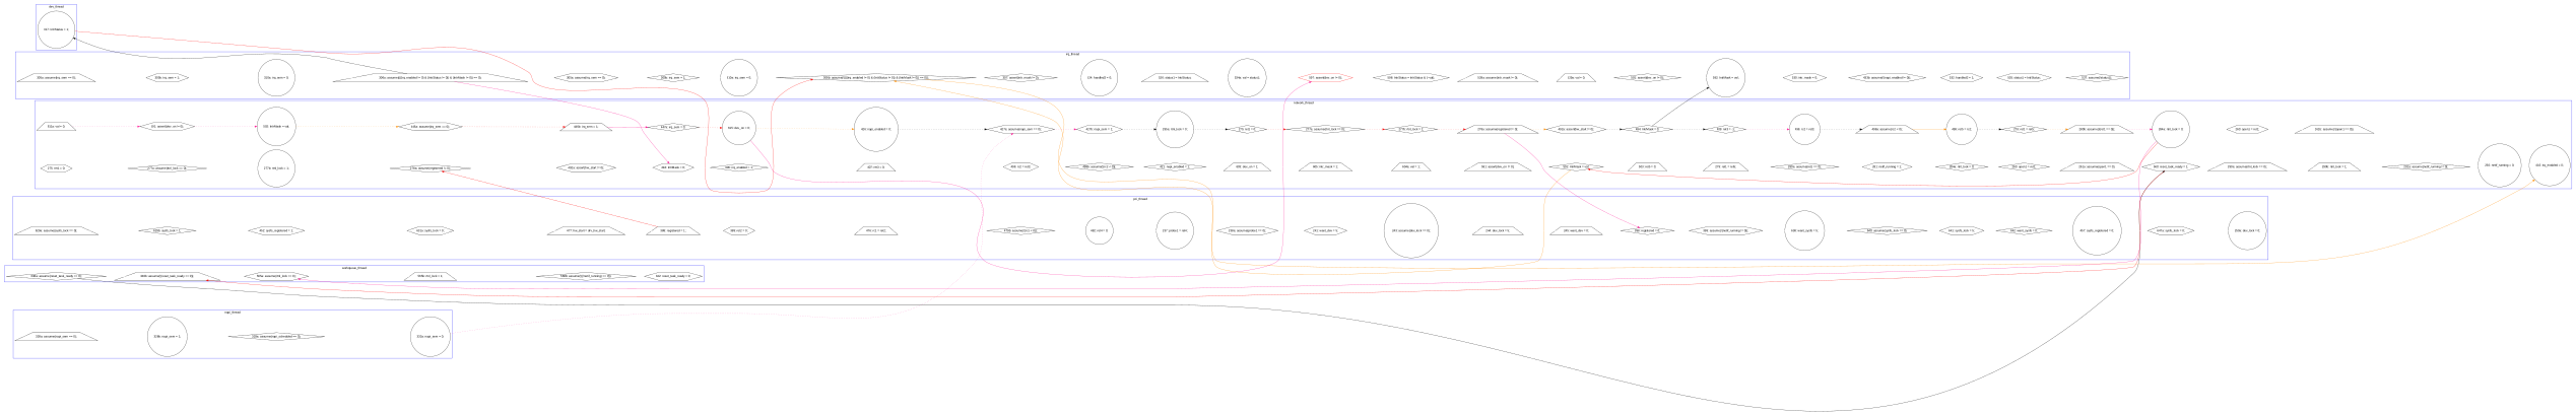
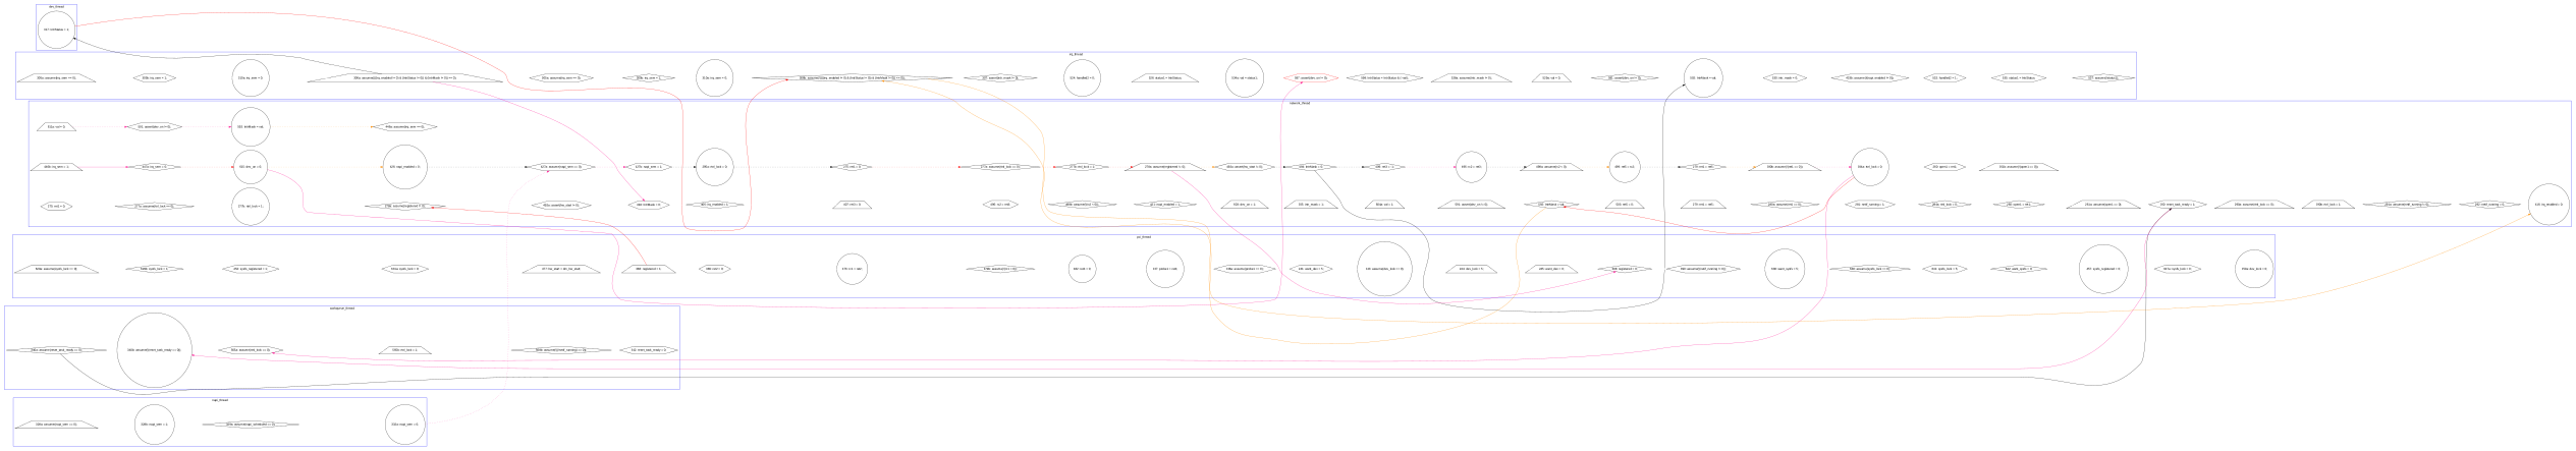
  digraph {
    fontname="Liberation Sans"
    rankdir=LR
    node [fontname="Liberation Sans" shape=hexagon]
    edge [color=white fontname="Liberation Sans" style=solid]
    n1 [label="317: IntrStatus = 1;" shape=circle]
-   n2 [label="340b: assume(!(reset_task_ready == 0));" shape=trapezium]
+   n2 [label="340b: assume(!(reset_task_ready == 0));" shape=circle]
    n3 [label="565a: assume(rtnl_lock == 0);"]
    n4 [label="565b: rtnl_lock = 1;" shape=trapezium]
    n5 [label="568b: assume(!((!netif_running) == 0));" shape=diamond]
    n6 [label="342: reset_task_ready = 0;"]
    n7 [label="340a: assume(reset_task_ready == 0);" shape=diamond]
    n8 [label="328b: napi_sem = 1;" shape=circle]
    n9 [label="329a: assume(napi_scheduled == 0);" shape=diamond]
    n10 [label="328a: assume(napi_sem == 0);" shape=trapezium]
    n11 [label="332a: napi_sem = 0;" shape=circle]
    n12 [label="598: IntrStatus = IntrStatus & (~val);"]
    n13 [label="528a: assume(intr_mask != 0);" shape=trapezium]
    n14 [label="305b: irq_sem = 1;"]
    n15 [label="310a: irq_sem = 0;" shape=circle]
    n16 [label="306b: assume(!((((irq_enabled != 0) & (IntrStatus != 0)) & (IntrMask != 0)) == 0));" shape=diamond]
    n17 [color=red label="597: assert(dev_on != 0);"]
    n18 [label="305a: assume(irq_sem == 0);"]
    n19 [label="305b: irq_sem = 1;" shape=diamond]
    n20 [label="592: IntrMask = val;" shape=circle]
    n21 [label="307: assert(intr_mask != 0);" shape=diamond]
    n22 [label="524: handled2 = 0;" shape=circle]
    n23 [label="306a: assume((((irq_enabled != 0) & (IntrStatus != 0)) & (IntrMask != 0)) == 0);" shape=trapezium]
    n24 [label="305a: assume(irq_sem == 0);" shape=trapezium]
    n25 [label="529a: val = 0;" shape=trapezium]
    n26 [label="530: intr_mask = 0;"]
    n27 [label="433b: assume(!(napi_enabled != 0));"]
    n28 [label="535: status1 = IntrStatus;"]
    n29 [label="537: assume(!status1);" shape=diamond]
    n30 [label="532: handled2 = 1;"]
    n31 [label="526: status1 = IntrStatus;" shape=trapezium]
    n32 [label="534a: val = status1;" shape=circle]
    n33 [label="310a: irq_sem = 0;" shape=circle]
    n34 [label="591: assert(dev_on != 0);" shape=diamond]
    n35 [label="275: ret1 = 0;" shape=diamond]
    n36 [label="277a: assume(rtnl_lock == 0);" shape=diamond]
    n37 [label="560: reset_task_ready = 1;"]
    n38 [label="260: open1 = ret1;"]
    n39 [label="261b: assume(!(open1 == 0));" shape=trapezium]
    n40 [label="295a: rtnl_lock = 0;" shape=circle]
    n41 [label="503: ret5 = 0;" shape=trapezium]
    n42 [label="279: ret1 = ret5;" shape=trapezium]
    n43 [label="290b: rtnl_lock = 1;" shape=trapezium]
    n44 [label="291a: assume(netif_running != 0);" shape=diamond]
    n45 [label="278a: assume(registered != 0);" shape=diamond]
    n46 [label="494: IntrMask = 0;" shape=diamond]
    n47 [label="409: ret3 = -1;" shape=diamond]
    n48 [label="416: irq_enabled = 0;" shape=circle]
    n49 [label="611a: val = 0;" shape=trapezium]
    n50 [label="280a: assume(ret1 == 0);" shape=diamond]
    n51 [label="281: netif_running = 1;"]
    n52 [label="277b: rtnl_lock = 1;" shape=diamond]
    n53 [label="278a: assume(registered != 0);" shape=trapezium]
    n54 [label="615: dev_on = 0;" shape=circle]
    n55 [label="446b: irq_sem = 1;" shape=trapezium]
    n56 [label="447a: irq_sem = 0;" shape=diamond]
    n57 [label="592: IntrMask = val;" shape=circle]
    n58 [label="446a: assume(irq_sem == 0);"]
    n59 [label="290a: assume(rtnl_lock == 0);" shape=trapezium]
    n60 [label="260: open1 = ret1;" shape=diamond]
    n61 [label="261a: assume(open1 == 0);" shape=trapezium]
    n62 [label="494: IntrMask = 0;"]
    n63 [label="406: irq_enabled = 1;" shape=diamond]
    n64 [label="498b: assume(!(rc2 < 0));" shape=diamond]
    n65 [label="421: napi_enabled = 1;" shape=diamond]
    n66 [label="407: ret3 = 0;" shape=trapezium]
    n67 [label="275: ret1 = 0;"]
    n68 [label="277a: assume(rtnl_lock == 0);" shape=diamond]
    n69 [label="284a: rtnl_lock = 0;" shape=diamond]
    n70 [label="427b: napi_sem = 1;"]
    n71 [label="492a: assert(hw_start != 0);"]
    n72 [label="492a: assert(hw_start != 0);"]
    n73 [label="280b: assume(!(ret1 == 0));" shape=trapezium]
    n74 [label="284a: rtnl_lock = 0;" shape=circle]
    n75 [label="279: ret1 = ret5;" shape=diamond]
    n76 [label="592: IntrMask = val;" shape=diamond]
    n77 [label="277b: rtnl_lock = 1;" shape=circle]
    n78 [label="427a: assume(napi_sem == 0);"]
    n79 [label="603: dev_on = 1;" shape=trapezium]
    n80 [label="605: intr_mask = 1;" shape=trapezium]
-   n81 [label="292: netif_running = 0;" shape=circle]
+   n81 [label="292: netif_running = 0;" shape=diamond]
    n82 [label="591: assert(dev_on != 0);"]
    n83 [label="426: napi_enabled = 0;" shape=circle]
    n84 [label="496: rc2 = ret3;"]
    n85 [label="604a: val = 1;" shape=trapezium]
    n86 [label="591: assert(dev_on != 0);" shape=trapezium]
    n87 [label="498a: assume(rc2 < 0);" shape=trapezium]
    n88 [label="499: ret5 = rc2;" shape=circle]
    n89 [label="496: rc2 = ret3;" shape=circle]
    n90 [label="477: hw_start = drv_hw_start;" shape=trapezium]
    n91 [label="388: registered = 1;" shape=trapezium]
    n92 [label="241: want_dev = 5;"]
    n93 [label="243: assume(dev_lock == 0);" shape=circle]
    n94 [label="631a: sysfs_lock = 0;"]
    n95 [label="244: dev_lock = 5;" shape=trapezium]
    n96 [label="457: sysfs_registered = 0;" shape=circle]
    n97 [label="647a: sysfs_lock = 0;"]
    n98 [label="638: want_sysfs = 5;" shape=circle]
    n99 [label="640: assume(sysfs_lock == 0);" shape=diamond]
    n100 [label="399: assume(!(netif_running != 0));"]
    n101 [label="238a: assume(probe1 == 0);"]
    n102 [label="398: registered = 0;" shape=diamond]
    n103 [label="629a: assume(sysfs_lock == 0);" shape=trapezium]
    n104 [label="629b: sysfs_lock = 1;" shape=diamond]
    n105 [label="452: sysfs_registered = 1;"]
    n106 [label="389: ret2 = 0;"]
-   n107 [label="476: rc1 = ret2;" shape=trapezium]
+   n107 [label="476: rc1 = ret2;" shape=circle]
    n108 [label="641: sysfs_lock = 5;"]
    n109 [label="642: want_sysfs = 0;" shape=diamond]
    n110 [label="250a: dev_lock = 0;" shape=circle]
    n111 [label="245: want_dev = 0;" shape=trapezium]
    n112 [label="482: ret4 = 0;" shape=circle]
    n113 [label="237: probe1 = ret4;" shape=circle]
    n114 [label="479b: assume(!(rc1 < 0));" shape=diamond]
    subgraph cluster_1 {
      color=blue
      label=dev_thread
      n1
    }
    subgraph cluster_2 {
      color=blue
      label=workqueue_thread
      n2
      n3
      n4
      n5
      n6
      n7
    }
    subgraph cluster_3 {
      color=blue
      label=napi_thread
      n8
      n9
      n10
      n11
    }
    subgraph cluster_4 {
      color=blue
      label=irq_thread
      n12
      n13
      n14
      n15
      n16
      n17
      n18
      n19
      n20
      n21
      n22
      n23
      n24
      n25
      n26
      n27
      n28
      n29
      n30
      n31
      n32
      n33
      n34
    }
    subgraph cluster_5 {
      color=blue
      label=network_thread
      n35
      n36
      n37
      n38
      n39
      n40
      n41
      n42
      n43
      n44
      n45
      n46
      n47
      n48
      n49
      n50
      n51
      n52
      n53
      n54
      n55
      n56
      n57
      n58
      n59
      n60
      n61
      n62
      n63
      n64
      n65
      n66
      n67
      n68
      n69
      n70
      n71
      n72
      n73
      n74
      n75
      n76
      n77
      n78
      n79
      n80
      n81
      n82
      n83
      n84
      n85
      n86
      n87
      n88
      n89
    }
    subgraph cluster_6 {
      color=blue
      label=pci_thread
      n90
      n91
      n92
      n93
      n94
      n95
      n96
      n97
      n98
      n99
      n100
      n101
      n102
      n103
      n104
      n105
      n106
      n107
      n108
      n109
      n110
      n111
      n112
      n113
      n114
    }
    n1 -> n16 [color=red constraint=false]
    n2 -> n3
    n3 -> n4
    n4 -> n5
    n5 -> n6
    n7 -> n2
    n7 -> n37 [color=black constraint=false]
    n8 -> n9
    n9 -> n11
    n10 -> n8
    n11 -> n78 [color=deeppink constraint=false style=dotted]
    n12 -> n13
    n13 -> n25
    n14 -> n15
    n15 -> n23
    n16 -> n21
    n16 -> n48 [color=darkorange constraint=false]
    n17 -> n12
    n18 -> n19
    n19 -> n33
    n20 -> n26
    n21 -> n22
    n22 -> n31
    n23 -> n1 [color=black constraint=false]
    n23 -> n18
    n23 -> n62 [color=deeppink constraint=false]
    n24 -> n14
    n25 -> n34
    n26 -> n27
    n27 -> n30
    n28 -> n29
    n30 -> n28
    n31 -> n32
    n32 -> n17
    n33 -> n16
    n34 -> n20
    n35 -> n36 [color=red style=dotted]
    n36 -> n52 [color=red style=dotted]
-   n37 -> n2 [color=red constraint=false]
+   n37 -> n2 [color=deeppink constraint=false]
    n37 -> n59
    n38 -> n39
    n40 -> n35 [color=black style=dotted]
    n41 -> n42
    n42 -> n50
    n43 -> n44
    n44 -> n81
    n45 -> n71
    n46 -> n20 [color=black constraint=false]
    n46 -> n47 [color=black style=dotted]
    n47 -> n89 [color=deeppink style=dotted]
    n49 -> n82 [color=deeppink style=dotted]
    n50 -> n51
    n51 -> n69
    n52 -> n53 [color=red style=dotted]
    n53 -> n72 [color=darkorange style=dotted]
    n53 -> n102 [color=deeppink constraint=false]
    n54 -> n17 [color=deeppink constraint=false]
    n54 -> n83 [color=darkorange style=dotted]
    n55 -> n56 [color=deeppink]
    n56 -> n54 [color=red style=dotted]
    n57 -> n58 [color=darkorange style=dotted]
-   n58 -> n55 [color=red style=dotted]
    n59 -> n43
    n60 -> n61
    n61 -> n37
    n62 -> n63
    n63 -> n66
    n64 -> n65
    n65 -> n79
    n66 -> n84
    n67 -> n68
    n68 -> n77
    n69 -> n60
    n70 -> n40 [color=black style=dotted]
    n71 -> n62
    n72 -> n46 [color=black style=dotted]
    n73 -> n74 [color=deeppink style=dotted]
    n74 -> n3 [color=deeppink constraint=false]
    n74 -> n38
    n74 -> n76 [color=red constraint=false]
    n75 -> n73 [color=darkorange style=dotted]
    n76 -> n16 [color=darkorange constraint=false]
    n76 -> n41
    n77 -> n45
    n78 -> n70 [color=deeppink style=dotted]
    n79 -> n80
    n80 -> n85
    n81 -> n48
    n82 -> n57 [color=deeppink style=dotted]
    n83 -> n78 [color=black style=dotted]
    n84 -> n64
    n85 -> n86
    n86 -> n76
-   n87 -> n88 [color=darkorange]
+   n87 -> n88 [color=darkorange style=dotted]
    n88 -> n75 [color=black style=dotted]
    n89 -> n87 [color=black style=dotted]
    n90 -> n91
    n91 -> n45 [color=red constraint=false]
    n91 -> n106
    n92 -> n93
    n93 -> n95
    n94 -> n90
    n95 -> n111
    n96 -> n97
    n97 -> n110
    n98 -> n99
    n99 -> n108
    n100 -> n98
    n101 -> n92
    n102 -> n100
    n103 -> n104
    n104 -> n105
    n105 -> n94
    n106 -> n107
    n107 -> n114
    n108 -> n109
    n109 -> n96
    n111 -> n102
    n112 -> n113
    n113 -> n101
    n114 -> n112
  }
